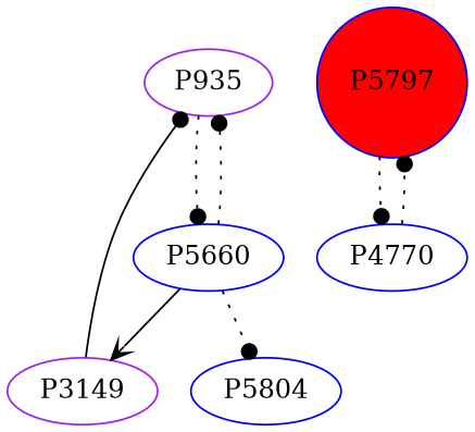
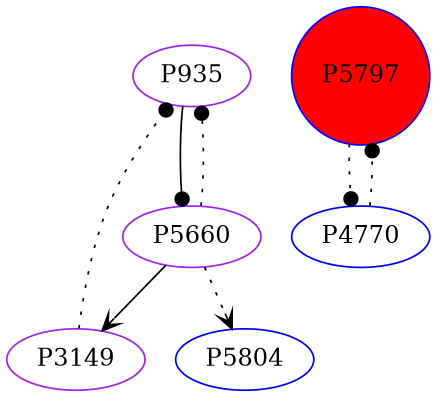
  digraph {
    node [color=blue]
    edge [arrowhead=dot style=dotted]
    P935 [color=purple]
-   P5660
+   P5660 [color=purple]
    P3149 [color=purple]
    P5804
    P5797 [fillcolor=red shape=circle style=filled]
    P4770
-   P935 -> P5660
+   P935 -> P5660 [style=solid]
    P5660 -> P935
    P5660 -> P3149 [arrowhead=vee style=solid]
-   P5660 -> P5804
-   P3149 -> P935 [style=solid]
+   P5660 -> P5804 [arrowhead=vee]
+   P3149 -> P935
    P5797 -> P4770
    P4770 -> P5797
  }
